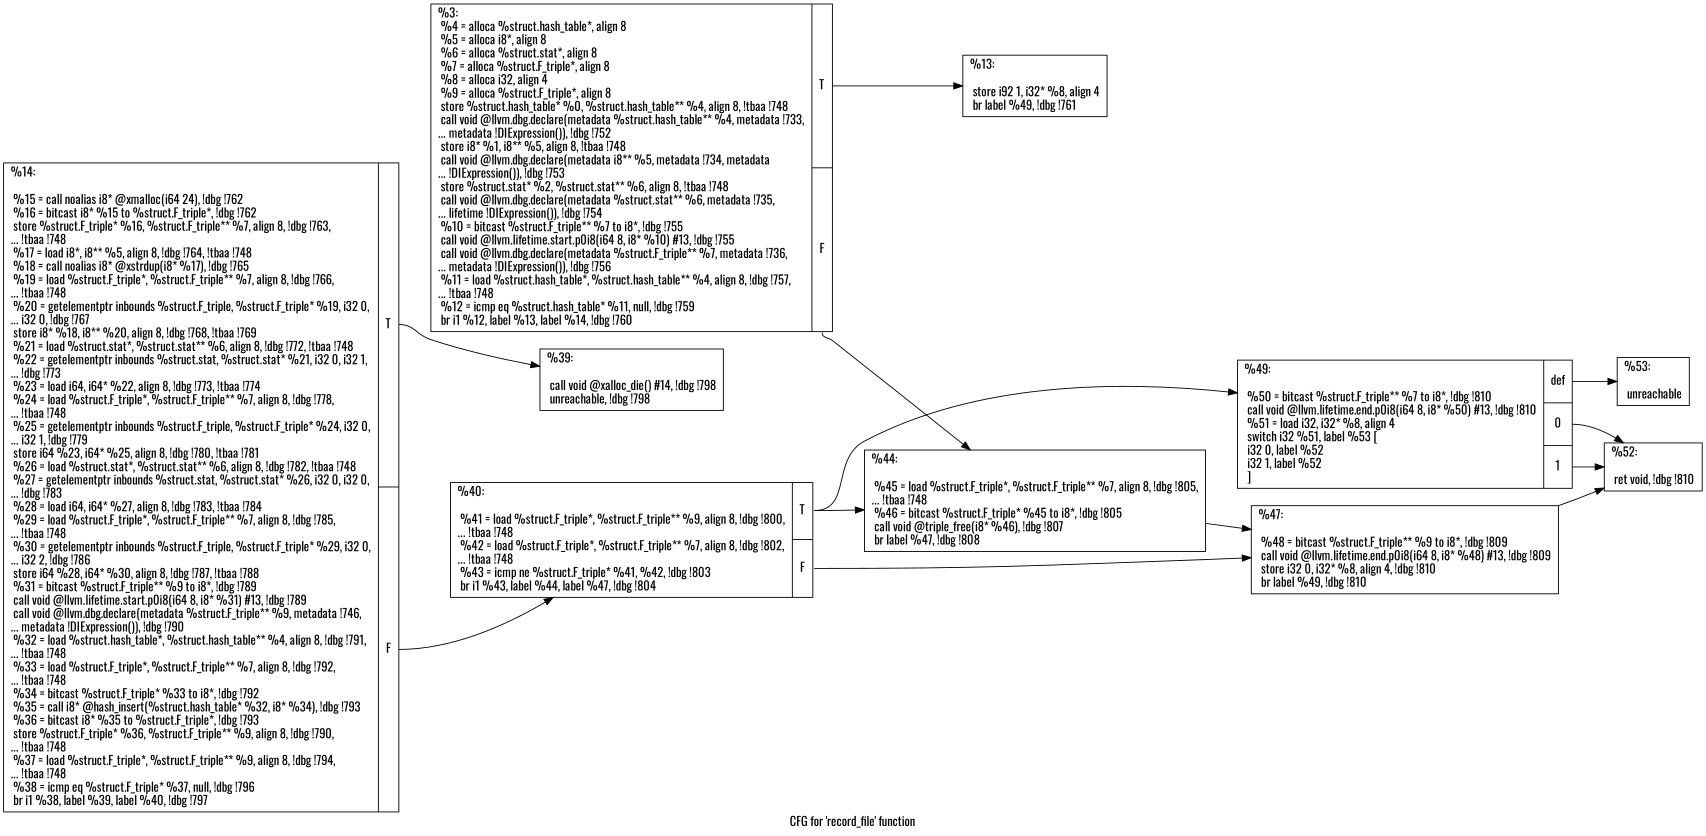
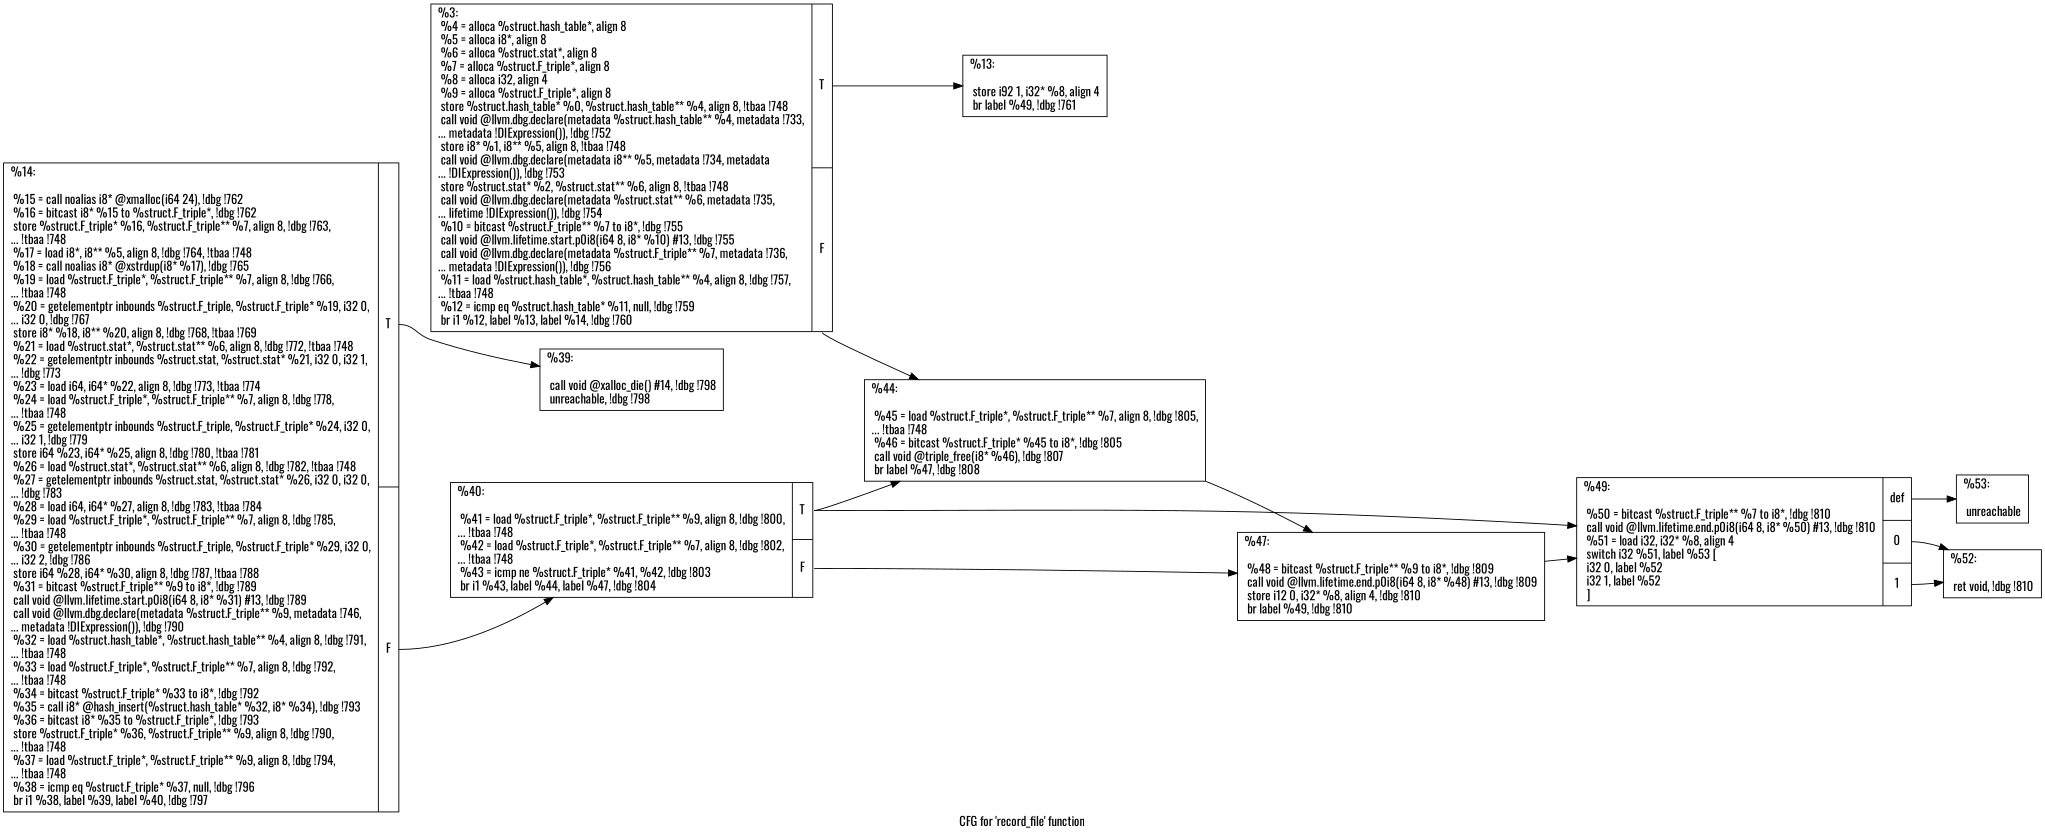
  digraph {
    fontname=Oswald
    label="CFG for 'record_file' function"
    rankdir=LR
    node [fontname=Oswald shape=record]
    edge [fontname=Oswald tailport=s0]
    n1 [label="{%3:\l  %4 = alloca %struct.hash_table*, align 8\l  %5 = alloca i8*, align 8\l  %6 = alloca %struct.stat*, align 8\l  %7 = alloca %struct.F_triple*, align 8\l  %8 = alloca i32, align 4\l  %9 = alloca %struct.F_triple*, align 8\l  store %struct.hash_table* %0, %struct.hash_table** %4, align 8, !tbaa !748\l  call void @llvm.dbg.declare(metadata %struct.hash_table** %4, metadata !733,\l... metadata !DIExpression()), !dbg !752\l  store i8* %1, i8** %5, align 8, !tbaa !748\l  call void @llvm.dbg.declare(metadata i8** %5, metadata !734, metadata\l... !DIExpression()), !dbg !753\l  store %struct.stat* %2, %struct.stat** %6, align 8, !tbaa !748\l  call void @llvm.dbg.declare(metadata %struct.stat** %6, metadata !735,\l... lifetime !DIExpression()), !dbg !754\l  %10 = bitcast %struct.F_triple** %7 to i8*, !dbg !755\l  call void @llvm.lifetime.start.p0i8(i64 8, i8* %10) #13, !dbg !755\l  call void @llvm.dbg.declare(metadata %struct.F_triple** %7, metadata !736,\l... metadata !DIExpression()), !dbg !756\l  %11 = load %struct.hash_table*, %struct.hash_table** %4, align 8, !dbg !757,\l... !tbaa !748\l  %12 = icmp eq %struct.hash_table* %11, null, !dbg !759\l  br i1 %12, label %13, label %14, !dbg !760\l|{<s0>T|<s1>F}}"]
    n2 [label="{%13:\l\l  store i92 1, i32* %8, align 4\l  br label %49, !dbg !761\l}"]
    n3 [label="{%44:\l\l  %45 = load %struct.F_triple*, %struct.F_triple** %7, align 8, !dbg !805,\l... !tbaa !748\l  %46 = bitcast %struct.F_triple* %45 to i8*, !dbg !805\l  call void @triple_free(i8* %46), !dbg !807\l  br label %47, !dbg !808\l}"]
    n4 [label="{%14:\l\l  %15 = call noalias i8* @xmalloc(i64 24), !dbg !762\l  %16 = bitcast i8* %15 to %struct.F_triple*, !dbg !762\l  store %struct.F_triple* %16, %struct.F_triple** %7, align 8, !dbg !763,\l... !tbaa !748\l  %17 = load i8*, i8** %5, align 8, !dbg !764, !tbaa !748\l  %18 = call noalias i8* @xstrdup(i8* %17), !dbg !765\l  %19 = load %struct.F_triple*, %struct.F_triple** %7, align 8, !dbg !766,\l... !tbaa !748\l  %20 = getelementptr inbounds %struct.F_triple, %struct.F_triple* %19, i32 0,\l... i32 0, !dbg !767\l  store i8* %18, i8** %20, align 8, !dbg !768, !tbaa !769\l  %21 = load %struct.stat*, %struct.stat** %6, align 8, !dbg !772, !tbaa !748\l  %22 = getelementptr inbounds %struct.stat, %struct.stat* %21, i32 0, i32 1,\l... !dbg !773\l  %23 = load i64, i64* %22, align 8, !dbg !773, !tbaa !774\l  %24 = load %struct.F_triple*, %struct.F_triple** %7, align 8, !dbg !778,\l... !tbaa !748\l  %25 = getelementptr inbounds %struct.F_triple, %struct.F_triple* %24, i32 0,\l... i32 1, !dbg !779\l  store i64 %23, i64* %25, align 8, !dbg !780, !tbaa !781\l  %26 = load %struct.stat*, %struct.stat** %6, align 8, !dbg !782, !tbaa !748\l  %27 = getelementptr inbounds %struct.stat, %struct.stat* %26, i32 0, i32 0,\l... !dbg !783\l  %28 = load i64, i64* %27, align 8, !dbg !783, !tbaa !784\l  %29 = load %struct.F_triple*, %struct.F_triple** %7, align 8, !dbg !785,\l... !tbaa !748\l  %30 = getelementptr inbounds %struct.F_triple, %struct.F_triple* %29, i32 0,\l... i32 2, !dbg !786\l  store i64 %28, i64* %30, align 8, !dbg !787, !tbaa !788\l  %31 = bitcast %struct.F_triple** %9 to i8*, !dbg !789\l  call void @llvm.lifetime.start.p0i8(i64 8, i8* %31) #13, !dbg !789\l  call void @llvm.dbg.declare(metadata %struct.F_triple** %9, metadata !746,\l... metadata !DIExpression()), !dbg !790\l  %32 = load %struct.hash_table*, %struct.hash_table** %4, align 8, !dbg !791,\l... !tbaa !748\l  %33 = load %struct.F_triple*, %struct.F_triple** %7, align 8, !dbg !792,\l... !tbaa !748\l  %34 = bitcast %struct.F_triple* %33 to i8*, !dbg !792\l  %35 = call i8* @hash_insert(%struct.hash_table* %32, i8* %34), !dbg !793\l  %36 = bitcast i8* %35 to %struct.F_triple*, !dbg !793\l  store %struct.F_triple* %36, %struct.F_triple** %9, align 8, !dbg !790,\l... !tbaa !748\l  %37 = load %struct.F_triple*, %struct.F_triple** %9, align 8, !dbg !794,\l... !tbaa !748\l  %38 = icmp eq %struct.F_triple* %37, null, !dbg !796\l  br i1 %38, label %39, label %40, !dbg !797\l|{<s0>T|<s1>F}}"]
    n5 [label="{%39:\l\l  call void @xalloc_die() #14, !dbg !798\l  unreachable, !dbg !798\l}"]
    n6 [label="{%40:\l\l  %41 = load %struct.F_triple*, %struct.F_triple** %9, align 8, !dbg !800,\l... !tbaa !748\l  %42 = load %struct.F_triple*, %struct.F_triple** %7, align 8, !dbg !802,\l... !tbaa !748\l  %43 = icmp ne %struct.F_triple* %41, %42, !dbg !803\l  br i1 %43, label %44, label %47, !dbg !804\l|{<s0>T|<s1>F}}"]
    n7 [label="{%49:\l\l  %50 = bitcast %struct.F_triple** %7 to i8*, !dbg !810\l  call void @llvm.lifetime.end.p0i8(i64 8, i8* %50) #13, !dbg !810\l  %51 = load i32, i32* %8, align 4\l  switch i32 %51, label %53 [\l    i32 0, label %52\l    i32 1, label %52\l  ]\l|{<s0>def|<s1>0|<s2>1}}"]
    n8 [label="{%53:\l\l  unreachable\l}"]
    n9 [label="{%52:\l\l  ret void, !dbg !810\l}"]
-   n10 [label="{%47:\l\l  %48 = bitcast %struct.F_triple** %9 to i8*, !dbg !809\l  call void @llvm.lifetime.end.p0i8(i64 8, i8* %48) #13, !dbg !809\l  store i32 0, i32* %8, align 4, !dbg !810\l  br label %49, !dbg !810\l}"]
+   n10 [label="{%47:\l\l  %48 = bitcast %struct.F_triple** %9 to i8*, !dbg !809\l  call void @llvm.lifetime.end.p0i8(i64 8, i8* %48) #13, !dbg !809\l  store i12 0, i32* %8, align 4, !dbg !810\l  br label %49, !dbg !810\l}"]
    n1 -> n2
    n1 -> n3 [tailport=s1]
    n3 -> n10
    n4 -> n5
    n4 -> n6 [tailport=s1]
    n6 -> n3
    n6 -> n7
    n6 -> n10 [tailport=s1]
    n7 -> n8
    n7 -> n9 [tailport=s1]
    n7 -> n9 [tailport=s2]
-   n10 -> n9
+   n10 -> n7
  }
